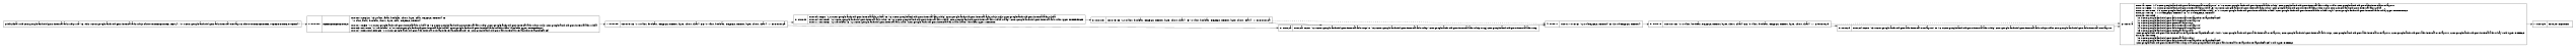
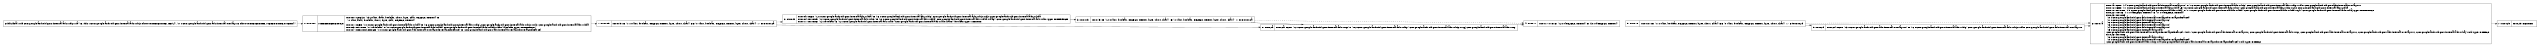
  digraph {
    rankdir=LR
    node [shape=record]
-   n1 [label="{0\:\ 0x0000|IGET_ENTER_BLOCK\l|0x0000: CONST  (r3 I:?[int, float, boolean, short, byte, char, OBJECT, ARRAY]) = \l  (0 ?[int, float, boolean, short, byte, char, OBJECT, ARRAY])\l \l0x0001: IGET  (r0 I:com.google.android.gms.internal.ads.zzbha) = (r6 I:com.google.android.gms.internal.ads.zzbip) com.google.android.gms.internal.ads.zzbip.zzdjo com.google.android.gms.internal.ads.zzbha \l0x0003: INVOKE  (r1 I:boolean) = (r0 I:com.google.android.gms.internal.ads.zzbha) com.google.android.gms.internal.ads.zzbha.zzaan():boolean type: INTERFACE \l0x0007: NEW_INSTANCE  (r0 I:com.google.android.gms.ads.internal.overlay.AdOverlayInfoParcel) =  com.google.android.gms.ads.internal.overlay.AdOverlayInfoParcel \l}"]
+   n1 [label="{0\:\ 0x0000|MTH_ENTER_BLOCK\l|0x0000: CONST  (r3 I:?[int, float, boolean, short, byte, char, OBJECT, ARRAY]) = \l  (0 ?[int, float, boolean, short, byte, char, OBJECT, ARRAY])\l \l0x0001: IGET  (r0 I:com.google.android.gms.internal.ads.zzbha) = (r6 I:com.google.android.gms.internal.ads.zzbip) com.google.android.gms.internal.ads.zzbip.zzdjo com.google.android.gms.internal.ads.zzbha \l0x0003: INVOKE  (r1 I:boolean) = (r0 I:com.google.android.gms.internal.ads.zzbha) com.google.android.gms.internal.ads.zzbha.zzaan():boolean type: INTERFACE \l0x0007: NEW_INSTANCE  (r0 I:com.google.android.gms.ads.internal.overlay.AdOverlayInfoParcel) =  com.google.android.gms.ads.internal.overlay.AdOverlayInfoParcel \l}"]
    n2 [label="{1\:\ 0x0009|0x0009: IF  (r1 I:?[int, boolean, OBJECT, ARRAY, byte, short, char]) == (0 ?[int, boolean, OBJECT, ARRAY, byte, short, char])  \-\> B:8:0x002a \l}"]
    n3 [label="{2\:\ 0x000b|0x000b: IGET  (r2 I:com.google.android.gms.internal.ads.zzbha) = (r6 I:com.google.android.gms.internal.ads.zzbip) com.google.android.gms.internal.ads.zzbip.zzdjo com.google.android.gms.internal.ads.zzbha \l0x000d: INVOKE  (r2 I:com.google.android.gms.internal.ads.zzbio) = (r2 I:com.google.android.gms.internal.ads.zzbha) com.google.android.gms.internal.ads.zzbha.zzaag():com.google.android.gms.internal.ads.zzbio type: INTERFACE \l0x0011: INVOKE  (r2 I:boolean) = (r2 I:com.google.android.gms.internal.ads.zzbio) com.google.android.gms.internal.ads.zzbio.zzabx():boolean type: VIRTUAL \l}"]
    n4 [label="{8\:\ 0x002a|0x002a: IGET  (r2 I:com.google.android.gms.internal.ads.zzxp) = (r6 I:com.google.android.gms.internal.ads.zzbip) com.google.android.gms.internal.ads.zzbip.zzcgj com.google.android.gms.internal.ads.zzxp \l}"]
    n5 [label="{3\:\ 0x0015|0x0015: IF  (r2 I:?[int, boolean, OBJECT, ARRAY, byte, short, char]) != (0 ?[int, boolean, OBJECT, ARRAY, byte, short, char])  \-\> B:8:0x002a \l}"]
    n6 [label="{4\:\ 0x0017|0x0017: MOVE  (r2 I:?[OBJECT, ARRAY]) = (r3 I:?[OBJECT, ARRAY]) \l}"]
    n7 [label="{5\:\ 0x0018|0x0018: IF  (r1 I:?[int, boolean, OBJECT, ARRAY, byte, short, char]) == (0 ?[int, boolean, OBJECT, ARRAY, byte, short, char])  \-\> B:9:0x002d \l}"]
    n8 [label="{6\:\ 0x001a|0x001a: IGET  (r4 I:com.google.android.gms.ads.internal.overlay.zzu) = (r6 I:com.google.android.gms.internal.ads.zzbip) com.google.android.gms.internal.ads.zzbip.zzdks com.google.android.gms.ads.internal.overlay.zzu \l0x001c: IGET  (r1 I:com.google.android.gms.internal.ads.zzbha) = (r6 I:com.google.android.gms.internal.ads.zzbip) com.google.android.gms.internal.ads.zzbip.zzdjo com.google.android.gms.internal.ads.zzbha \l0x001e: INVOKE  (r5 I:com.google.android.gms.internal.ads.zzbaj) = (r1 I:com.google.android.gms.internal.ads.zzbha) com.google.android.gms.internal.ads.zzbha.zzyh():com.google.android.gms.internal.ads.zzbaj type: INTERFACE \l0x0022: MOVE  (r1 I:?[OBJECT, ARRAY]) = (r7 I:?[OBJECT, ARRAY]) \l0x0023: INVOKE  \l  (r0 I:com.google.android.gms.ads.internal.overlay.AdOverlayInfoParcel)\l  (r1 I:com.google.android.gms.ads.internal.overlay.zzc)\l  (r2 I:com.google.android.gms.internal.ads.zzxp)\l  (r3 I:com.google.android.gms.ads.internal.overlay.zzo)\l  (r4 I:com.google.android.gms.ads.internal.overlay.zzu)\l  (r5 I:com.google.android.gms.internal.ads.zzbaj)\l com.google.android.gms.ads.internal.overlay.AdOverlayInfoParcel.\<init\>(com.google.android.gms.ads.internal.overlay.zzc, com.google.android.gms.internal.ads.zzxp, com.google.android.gms.ads.internal.overlay.zzo, com.google.android.gms.ads.internal.overlay.zzu, com.google.android.gms.internal.ads.zzbaj):void type: DIRECT \l0x1026: INVOKE  \l  (r6 I:com.google.android.gms.internal.ads.zzbip)\l  (r0 I:com.google.android.gms.ads.internal.overlay.AdOverlayInfoParcel)\l com.google.android.gms.internal.ads.zzbip.zza(com.google.android.gms.ads.internal.overlay.AdOverlayInfoParcel):void type: DIRECT \l}"]
    n9 [label="{9\:\ 0x002d|0x002d: IGET  (r3 I:com.google.android.gms.ads.internal.overlay.zzo) = (r6 I:com.google.android.gms.internal.ads.zzbip) com.google.android.gms.internal.ads.zzbip.zzdko com.google.android.gms.ads.internal.overlay.zzo \l}"]
    n10 [label="{7\:\ 0x0029|0x0029: RETURN   \l}"]
    n11 [label="{public final void com.google.android.gms.internal.ads.zzbip.zza((r6 'this' I:com.google.android.gms.internal.ads.zzbip A[IMMUTABLE_TYPE, THIS]), (r7 I:com.google.android.gms.ads.internal.overlay.zzc A[IMMUTABLE_TYPE, METHOD_ARGUMENT])) }"]
    n1 -> n2
    n2 -> n3 [style=dashed]
    n2 -> n4
    n3 -> n5
    n4 -> n6
    n5 -> n4
    n5 -> n6 [style=dashed]
-   n6 -> n7
    n7 -> n8 [style=dashed]
    n7 -> n9
    n8 -> n10
    n9 -> n8
    n11 -> n1
  }
